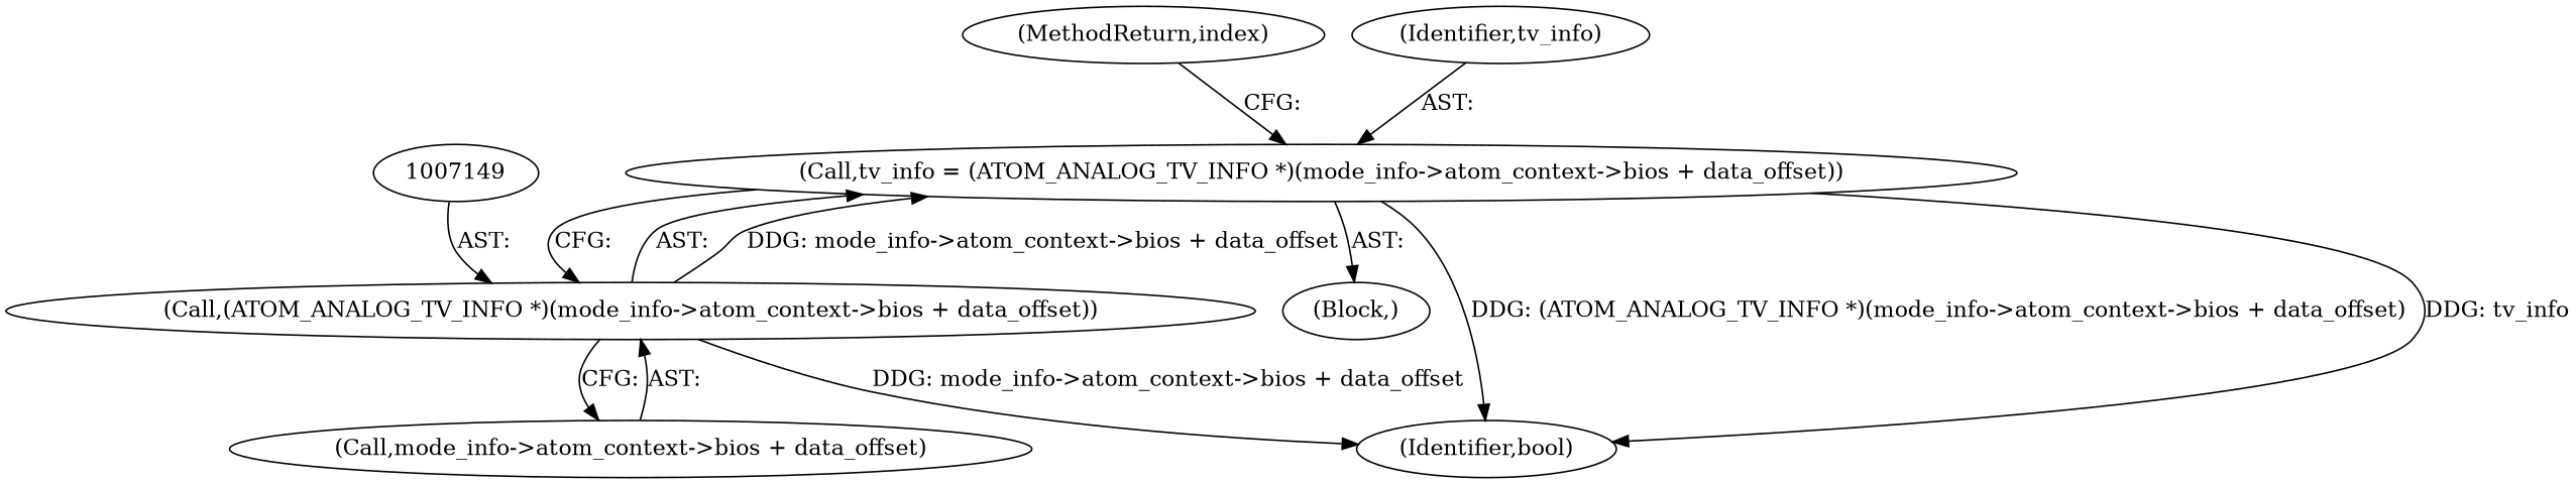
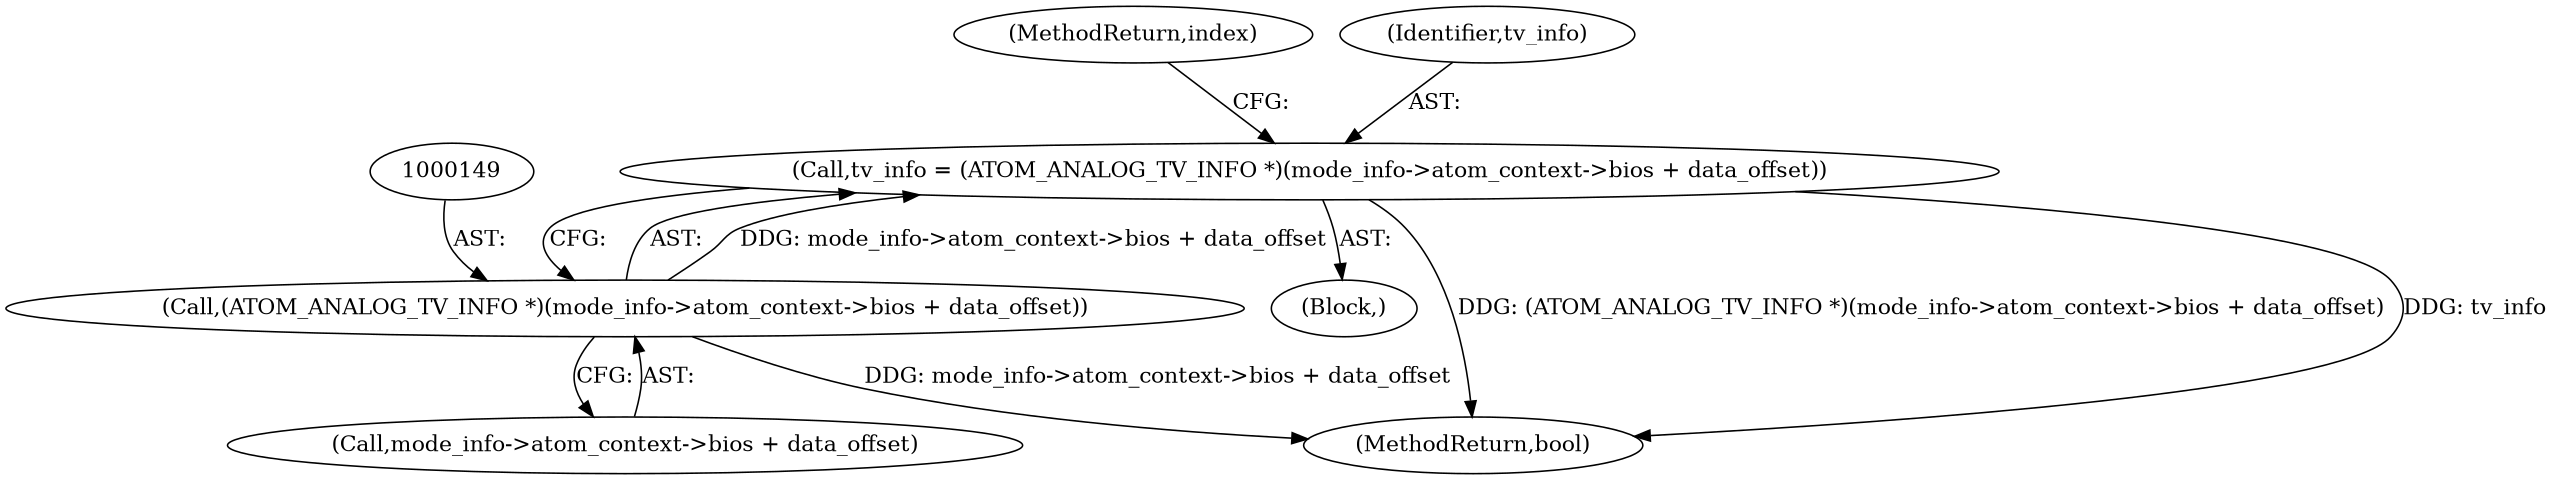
  digraph {
    n1 [label="(Call,tv_info = (ATOM_ANALOG_TV_INFO *)(mode_info->atom_context->bios + data_offset))"]
    n2 [label="(Call,(ATOM_ANALOG_TV_INFO *)(mode_info->atom_context->bios + data_offset))"]
    n3 [label="(Block,)"]
-   n4 [label="(Identifier,bool)"]
+   n4 [label="(MethodReturn,bool)"]
    n5 [label="(Call,mode_info->atom_context->bios + data_offset)"]
    n6 [label="(MethodReturn,index)"]
    n7 [label="(Identifier,tv_info)"]
-   1000149 [label=1007149]
+   1000149
    n1 -> n2 [label="CFG: "]
    n1 -> n3 [label="AST: "]
    n1 -> n4 [label="DDG: (ATOM_ANALOG_TV_INFO *)(mode_info->atom_context->bios + data_offset)"]
    n1 -> n4 [label="DDG: tv_info"]
    n2 -> n1 [label="AST: "]
    n2 -> n1 [label="DDG: mode_info->atom_context->bios + data_offset"]
    n2 -> n4 [label="DDG: mode_info->atom_context->bios + data_offset"]
    n2 -> n5 [label="CFG: "]
    n5 -> n2 [label="AST: "]
    n6 -> n1 [label="CFG: "]
    n7 -> n1 [label="AST: "]
    1000149 -> n2 [label="AST: "]
  }
